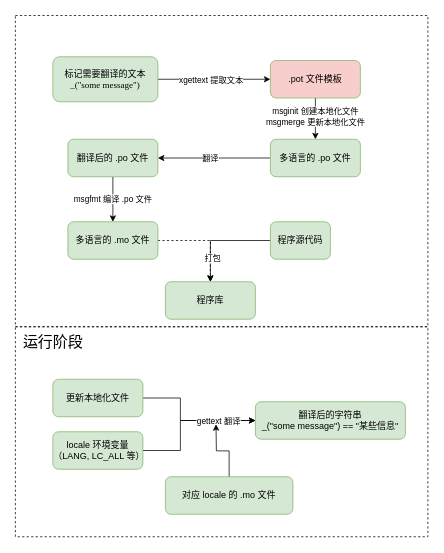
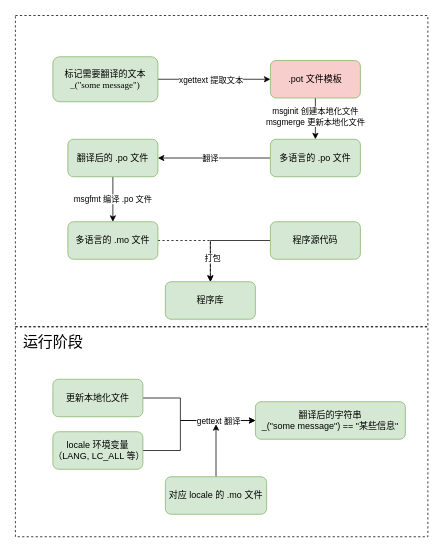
  <mxCell id="0" />
  <mxCell id="1" parent="0" />
  <mxCell id="2" value="" style="rounded=0;whiteSpace=wrap;html=1;fillColor=none;dashed=1;align=left;" vertex="1" parent="1"><mxGeometry x="20" y="435" width="550" height="280" as="geometry" /></mxCell>
  <mxCell id="3" value="" style="rounded=0;whiteSpace=wrap;html=1;fillColor=none;dashed=1;align=left;" vertex="1" parent="1"><mxGeometry x="20" y="20" width="550" height="415" as="geometry" /></mxCell>
  <mxCell id="4" style="edgeStyle=orthogonalEdgeStyle;rounded=0;orthogonalLoop=1;jettySize=auto;html=1;exitX=1;exitY=0.5;exitDx=0;exitDy=0;entryX=0;entryY=0.5;entryDx=0;entryDy=0;" edge="1" parent="1" source="6" target="9"><mxGeometry relative="1" as="geometry"><mxPoint x="300" y="105" as="targetPoint" /></mxGeometry></mxCell>
  <mxCell id="5" value="xgettext 提取文本" style="edgeLabel;html=1;align=center;verticalAlign=middle;resizable=0;points=[];" vertex="1" connectable="0" parent="4"><mxGeometry x="0.109" y="-3" relative="1" as="geometry"><mxPoint x="-13" y="-3" as="offset" /></mxGeometry></mxCell>
  <mxCell id="6" value="&lt;p&gt;标记需要翻译的文本&lt;br&gt;&lt;font face=&quot;Lucida Console&quot;&gt;_(&quot;some message&quot;)&lt;/font&gt;&lt;/p&gt;" style="rounded=1;whiteSpace=wrap;html=1;fillColor=#d5e8d4;strokeColor=#82b366;" vertex="1" parent="1"><mxGeometry x="70" y="75" width="140" height="60" as="geometry" /></mxCell>
  <mxCell id="7" style="edgeStyle=orthogonalEdgeStyle;rounded=0;orthogonalLoop=1;jettySize=auto;html=1;exitX=0.5;exitY=1;exitDx=0;exitDy=0;entryX=0.5;entryY=0;entryDx=0;entryDy=0;" edge="1" parent="1" source="9" target="12"><mxGeometry relative="1" as="geometry" /></mxCell>
  <mxCell id="8" value="msginit 创建本地化文件&lt;br&gt;msgmerge 更新本地化文件" style="edgeLabel;html=1;align=center;verticalAlign=middle;resizable=0;points=[];" vertex="1" connectable="0" parent="7"><mxGeometry x="-0.12" y="-1" relative="1" as="geometry"><mxPoint as="offset" /></mxGeometry></mxCell>
  <mxCell id="9" value=".pot 文件模板" style="rounded=1;whiteSpace=wrap;html=1;fillColor=#f8cecc;strokeColor=#82b366;" vertex="1" parent="1"><mxGeometry x="360" y="80" width="120" height="50" as="geometry" /></mxCell>
  <mxCell id="10" style="edgeStyle=orthogonalEdgeStyle;rounded=0;orthogonalLoop=1;jettySize=auto;html=1;exitX=0;exitY=0.5;exitDx=0;exitDy=0;entryX=1;entryY=0.5;entryDx=0;entryDy=0;" edge="1" parent="1" source="12" target="14"><mxGeometry relative="1" as="geometry" /></mxCell>
  <mxCell id="11" value="翻译" style="edgeLabel;html=1;align=center;verticalAlign=middle;resizable=0;points=[];" vertex="1" connectable="0" parent="10"><mxGeometry x="0.08" y="4" relative="1" as="geometry"><mxPoint y="-4" as="offset" /></mxGeometry></mxCell>
  <mxCell id="12" value="多语言的 .po 文件" style="rounded=1;whiteSpace=wrap;html=1;fillColor=#d5e8d4;strokeColor=#82b366;" vertex="1" parent="1"><mxGeometry x="360" y="185" width="120" height="50" as="geometry" /></mxCell>
  <mxCell id="13" value="msgfmt 编译 .po 文件" style="edgeStyle=orthogonalEdgeStyle;rounded=0;orthogonalLoop=1;jettySize=auto;html=1;exitX=0.5;exitY=1;exitDx=0;exitDy=0;entryX=0.5;entryY=0;entryDx=0;entryDy=0;" edge="1" parent="1" source="14" target="16"><mxGeometry relative="1" as="geometry" /></mxCell>
  <mxCell id="14" value="翻译后的 .po 文件" style="rounded=1;whiteSpace=wrap;html=1;fillColor=#d5e8d4;strokeColor=#82b366;" vertex="1" parent="1"><mxGeometry x="90" y="185" width="120" height="50" as="geometry" /></mxCell>
  <mxCell id="15" style="edgeStyle=orthogonalEdgeStyle;rounded=0;orthogonalLoop=1;jettySize=auto;html=1;exitX=1;exitY=0.5;exitDx=0;exitDy=0;entryX=0.5;entryY=0;entryDx=0;entryDy=0;dashed=1;" edge="1" parent="1" source="16" target="21"><mxGeometry relative="1" as="geometry" /></mxCell>
  <mxCell id="16" value="多语言的 .mo 文件" style="rounded=1;whiteSpace=wrap;html=1;fillColor=#d5e8d4;strokeColor=#82b366;" vertex="1" parent="1"><mxGeometry x="90" y="295" width="120" height="50" as="geometry" /></mxCell>
  <mxCell id="17" value="翻译后的字符串&lt;br&gt;_(&quot;some message&quot;) == &quot;某些信息&quot;" style="rounded=1;whiteSpace=wrap;html=1;fillColor=#d5e8d4;strokeColor=#82b366;" vertex="1" parent="1"><mxGeometry x="340" y="535" width="200" height="50" as="geometry" /></mxCell>
  <mxCell id="18" style="edgeStyle=orthogonalEdgeStyle;rounded=0;orthogonalLoop=1;jettySize=auto;html=1;exitX=0;exitY=0.5;exitDx=0;exitDy=0;entryX=0.5;entryY=0;entryDx=0;entryDy=0;" edge="1" parent="1" source="20" target="21"><mxGeometry relative="1" as="geometry" /></mxCell>
  <mxCell id="19" value="打包" style="edgeLabel;html=1;align=center;verticalAlign=middle;resizable=0;points=[];" vertex="1" connectable="0" parent="18"><mxGeometry x="0.531" y="2" relative="1" as="geometry"><mxPoint as="offset" /></mxGeometry></mxCell>
- <mxCell id="20" value="程序源代码" style="rounded=1;whiteSpace=wrap;html=1;fillColor=#d5e8d4;strokeColor=#82b366;" vertex="1" parent="1"><mxGeometry x="360" y="295" width="80" height="50" as="geometry" /></mxCell>
+ <mxCell id="20" value="程序源代码" style="rounded=1;whiteSpace=wrap;html=1;fillColor=#d5e8d4;strokeColor=#82b366;" vertex="1" parent="1"><mxGeometry x="360" y="295" width="120" height="50" as="geometry" /></mxCell>
  <mxCell id="21" value="程序库" style="rounded=1;whiteSpace=wrap;html=1;fillColor=#d5e8d4;strokeColor=#82b366;" vertex="1" parent="1"><mxGeometry x="220" y="375" width="120" height="50" as="geometry" /></mxCell>
  <mxCell id="22" style="edgeStyle=orthogonalEdgeStyle;rounded=0;orthogonalLoop=1;jettySize=auto;html=1;exitX=0.5;exitY=1;exitDx=0;exitDy=0;" edge="1" parent="1" source="16" target="16"><mxGeometry relative="1" as="geometry" /></mxCell>
  <mxCell id="23" style="edgeStyle=orthogonalEdgeStyle;rounded=0;orthogonalLoop=1;jettySize=auto;html=1;exitX=1;exitY=0.5;exitDx=0;exitDy=0;entryX=0;entryY=0.5;entryDx=0;entryDy=0;" edge="1" parent="1" source="24" target="17"><mxGeometry relative="1" as="geometry"><Array as="points"><mxPoint x="240" y="530" /><mxPoint x="240" y="560" /></Array></mxGeometry></mxCell>
  <mxCell id="24" value="更新本地化文件" style="rounded=1;whiteSpace=wrap;html=1;fillColor=#d5e8d4;strokeColor=#82b366;" vertex="1" parent="1"><mxGeometry x="70" y="505" width="120" height="50" as="geometry" /></mxCell>
  <mxCell id="25" style="edgeStyle=orthogonalEdgeStyle;rounded=0;orthogonalLoop=1;jettySize=auto;html=1;exitX=1;exitY=0.5;exitDx=0;exitDy=0;entryX=0;entryY=0.5;entryDx=0;entryDy=0;" edge="1" parent="1" target="17"><mxGeometry relative="1" as="geometry"><mxPoint x="190" y="600" as="sourcePoint" /><Array as="points"><mxPoint x="240" y="600" /><mxPoint x="240" y="560" /></Array></mxGeometry></mxCell>
  <mxCell id="26" value="gettext 翻译" style="edgeLabel;html=1;align=center;verticalAlign=middle;resizable=0;points=[];" vertex="1" connectable="0" parent="25"><mxGeometry x="0.318" y="-3" relative="1" as="geometry"><mxPoint x="15" y="-3" as="offset" /></mxGeometry></mxCell>
  <mxCell id="27" value="运行阶段" style="text;html=1;align=center;verticalAlign=middle;resizable=0;points=[];autosize=1;strokeColor=none;fillColor=none;fontSize=20;" vertex="1" parent="1"><mxGeometry x="20" y="435" width="100" height="40" as="geometry" /></mxCell>
  <mxCell id="28" style="edgeStyle=orthogonalEdgeStyle;rounded=0;orthogonalLoop=1;jettySize=auto;html=1;exitX=0.5;exitY=0;exitDx=0;exitDy=0;" edge="1" parent="1" source="29"><mxGeometry relative="1" as="geometry"><mxPoint x="287.5" y="565" as="targetPoint" /></mxGeometry></mxCell>
- <mxCell id="29" value="对应 locale 的 .mo 文件" style="rounded=1;whiteSpace=wrap;html=1;fillColor=#d5e8d4;strokeColor=#82b366;" vertex="1" parent="1"><mxGeometry x="220" y="635" width="170" height="50" as="geometry" /></mxCell>
+ <mxCell id="29" value="对应 locale 的 .mo 文件" style="rounded=1;whiteSpace=wrap;html=1;fillColor=#d5e8d4;strokeColor=#82b366;" vertex="1" parent="1"><mxGeometry x="220" y="635" width="135" height="50" as="geometry" /></mxCell>
  <mxCell id="30" value="locale 环境变量&lt;br&gt;（LANG, LC_ALL 等）" style="rounded=1;whiteSpace=wrap;html=1;fillColor=#d5e8d4;strokeColor=#82b366;" vertex="1" parent="1"><mxGeometry x="70" y="575" width="120" height="50" as="geometry" /></mxCell>
